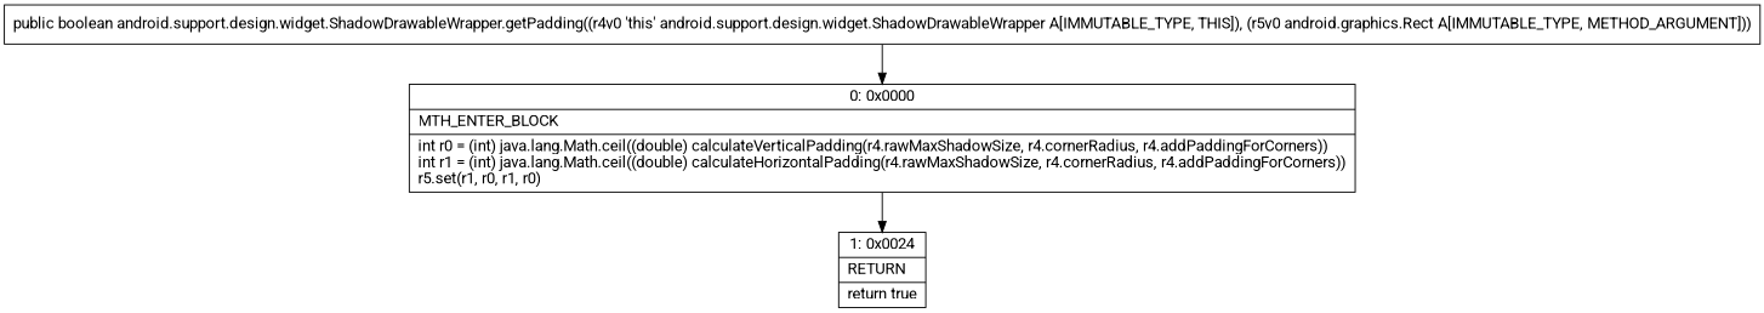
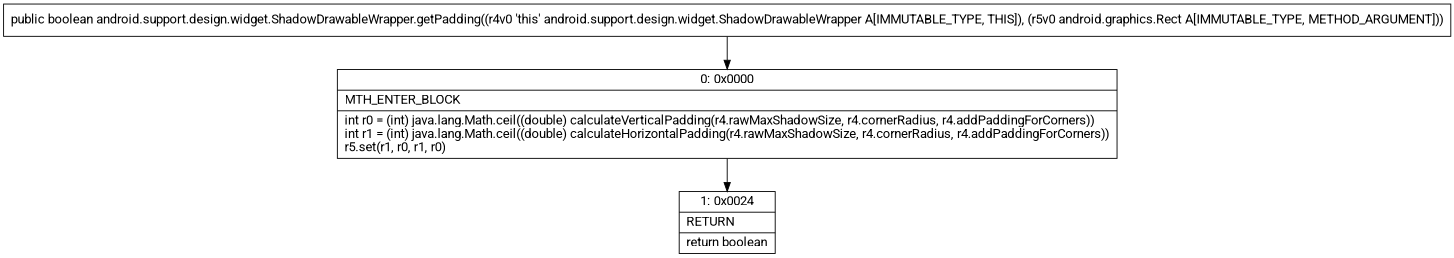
  digraph {
    fontname=Roboto
    node [shape=record fontname=Roboto]
    edge [fontname=Roboto]
    n1 [label="{0\:\ 0x0000|MTH_ENTER_BLOCK\l|int r0 = (int) java.lang.Math.ceil((double) calculateVerticalPadding(r4.rawMaxShadowSize, r4.cornerRadius, r4.addPaddingForCorners))\lint r1 = (int) java.lang.Math.ceil((double) calculateHorizontalPadding(r4.rawMaxShadowSize, r4.cornerRadius, r4.addPaddingForCorners))\lr5.set(r1, r0, r1, r0)\l}"]
-   n2 [label="{1\:\ 0x0024|RETURN\l|return true\l}"]
+   n2 [label="{1\:\ 0x0024|RETURN\l|return boolean\l}"]
    n3 [label="{public boolean android.support.design.widget.ShadowDrawableWrapper.getPadding((r4v0 'this' android.support.design.widget.ShadowDrawableWrapper A[IMMUTABLE_TYPE, THIS]), (r5v0 android.graphics.Rect A[IMMUTABLE_TYPE, METHOD_ARGUMENT])) }"]
    n1 -> n2
    n3 -> n1
  }
